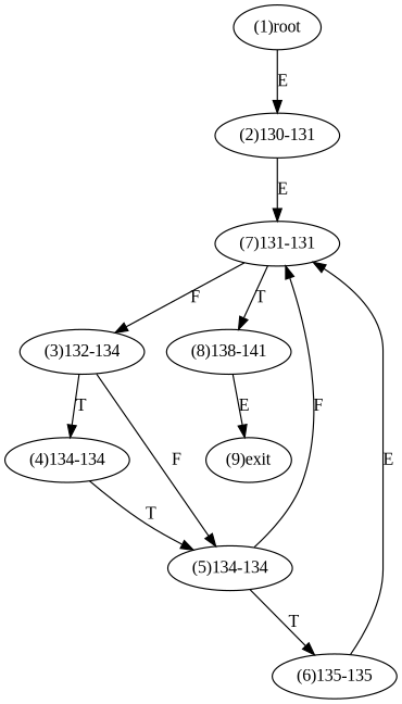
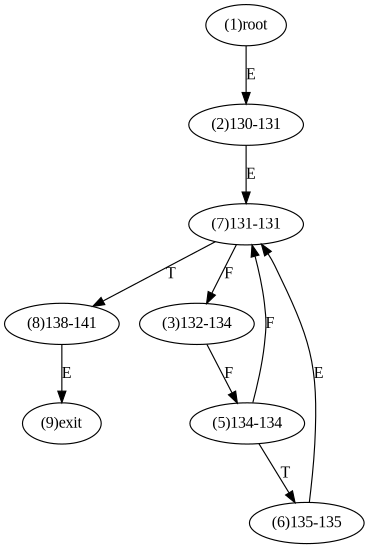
  digraph {
    fontname="Liberation Serif"
    node [fontname="Liberation Serif"]
    edge [fontname="Liberation Serif"]
    n1 [label="(1)root"]
    n2 [label="(2)130-131"]
    n3 [label="(7)131-131"]
    n4 [label="(3)132-134"]
    n5 [label="(8)138-141"]
-   n6 [label="(4)134-134"]
    n7 [label="(5)134-134"]
    n8 [label="(6)135-135"]
    n9 [label="(9)exit"]
    n1 -> n2 [label=E]
    n2 -> n3 [label=E]
    n3 -> n4 [label=F]
    n3 -> n5 [label=T]
-   n4 -> n6 [label=T]
    n4 -> n7 [label=F]
    n5 -> n9 [label=E]
-   n6 -> n7 [label=T]
    n7 -> n3 [label=F]
    n7 -> n8 [label=T]
    n8 -> n3 [label=E]
  }
